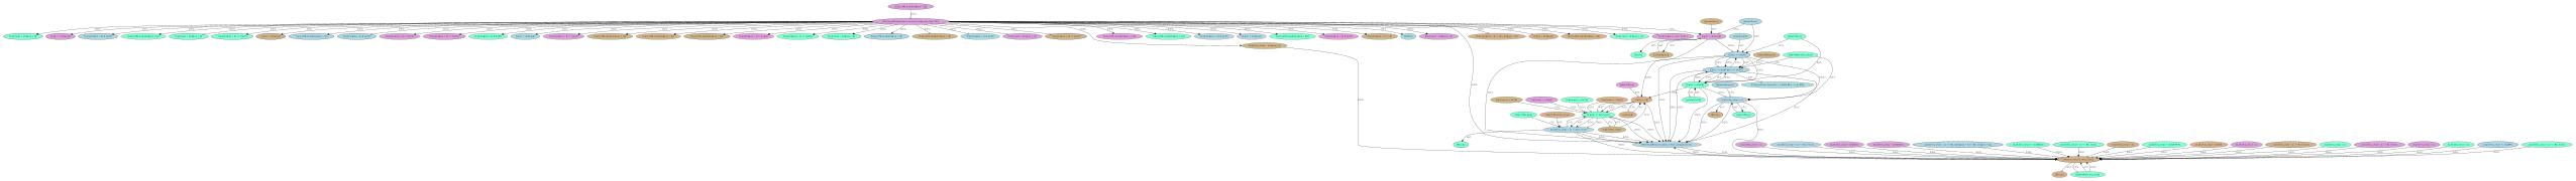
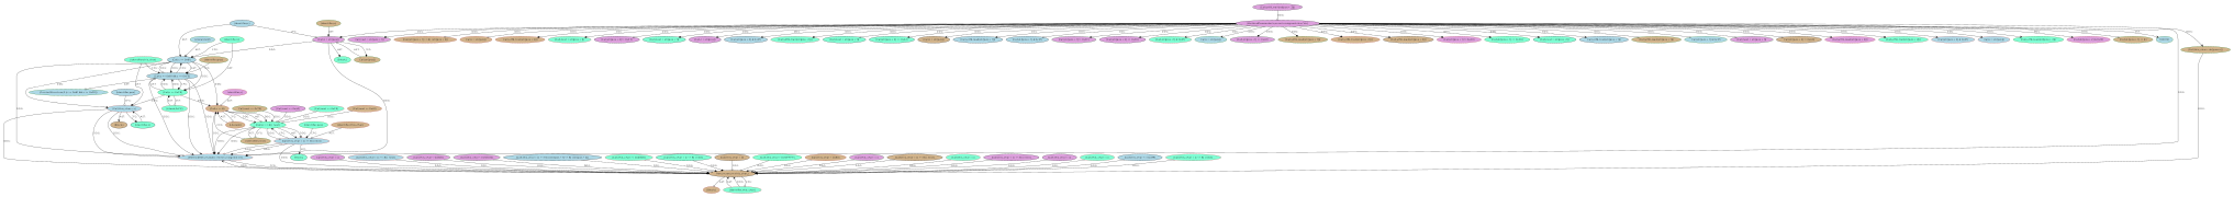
  digraph {
    fontname=Montserrat
    node [color=black fillcolor=aquamarine fontname=Montserrat style=filled]
    edge [arrowhead=vee fontname=Montserrat]
    n1 [color=darkgreen fillcolor=plum label="(Call,c = str[pos])"]
    n2 [fillcolor=lightblue label="(Call,c >= 0x81)"]
    n3 [color=darkgreen fillcolor=tan label="(Call,str[pos])"]
    n4 [color=darkgreen label="(Block,)"]
    n5 [color=brown fillcolor=lightblue label="(MethodReturn,static inline unsigned int)"]
    n6 [fillcolor=lightblue label="(Call,c >= 0x81 && c <= 0xFE)"]
    n7 [color=darkgreen label="(Call,c <= 0xFE)"]
    n8 [color=brown fillcolor=tan label="(Call,c << 8)"]
    n9 [color=brown fillcolor=lightblue label="(Call,this_char = c)"]
    n10 [fillcolor=tan label="(Return,return this_char;)"]
    n11 [fillcolor=plum label="(MethodParameterIn,const unsigned char *str)"]
    n12 [color=darkgreen fillcolor=plum label="(Call,next = str[pos + 1])"]
    n13 [color=brown fillcolor=tan label="(Call,(str[pos + 1] << 8) | str[pos + 2])"]
    n14 [color=brown fillcolor=tan label="(Call,c = str[pos])"]
    n15 [color=brown fillcolor=tan label="(Call,utf8_trail(str[pos + 2]))"]
    n16 [color=brown label="(Call,next = str[pos + 1])"]
    n17 [fillcolor=plum label="(Call,str[pos + 2] != 0xFF)"]
    n18 [label="(Call,next = str[pos + 1])"]
    n19 [fillcolor=plum label="(Call,c = str[pos])"]
    n20 [fillcolor=lightblue label="(Call,str[pos + 3] & 0x3f)"]
    n21 [color=brown label="(Call,utf8_trail(str[pos + 1]))"]
    n22 [label="(Call,next = str[pos + 1])"]
    n23 [label="(Call,str[pos + 2] >= 0xA1)"]
    n24 [fillcolor=tan label="(Call,c = str[pos])"]
    n25 [fillcolor=lightblue label="(Call,utf8_lead(str[pos + 1]))"]
    n26 [fillcolor=lightblue label="(Call,str[pos + 1] & 0x3f)"]
    n27 [color=darkgreen fillcolor=plum label="(Call,str[pos + 1] != 0xFF)"]
    n28 [fillcolor=plum label="(Call,str[pos + 2] <= 0xFE)"]
    n29 [color=brown label="(Call,str[pos + 1] & 0x3f)"]
    n30 [color=darkgreen fillcolor=lightblue label="(Call,c = str[pos])"]
    n31 [color=darkgreen fillcolor=plum label="(Call,str[pos + 1] >= 0xA1)"]
    n32 [color=darkgreen fillcolor=tan label="(Call,utf8_lead(str[pos + 1]))"]
    n33 [color=brown fillcolor=tan label="(Call,utf8_trail(str[pos + 1]))"]
    n34 [fillcolor=tan label="(Call,utf8_lead(str[pos + 3]))"]
    n35 [color=brown fillcolor=plum label="(Call,str[pos + 1] != 0xA0)"]
    n36 [color=darkgreen label="(Call,str[pos + 1] <= 0xFE)"]
    n37 [label="(Call,next = str[pos + 1])"]
    n38 [fillcolor=lightblue label="(Call,utf8_trail(str[pos + 1]))"]
    n39 [color=darkgreen fillcolor=tan label="(Call,utf8_lead(str[pos + 1]))"]
    n40 [color=darkgreen fillcolor=lightblue label="(Call,str[pos + 1] & 0x3f)"]
    n41 [color=darkgreen fillcolor=plum label="(Call,next = str[pos + 1])"]
    n42 [fillcolor=tan label="(Call,str[pos + 2] != 0xA0)"]
    n43 [color=darkgreen fillcolor=tan label="(Call,this_char = str[pos++])"]
    n44 [color=brown fillcolor=plum label="(Call,utf8_lead(str[pos + 2]))"]
    n45 [color=brown label="(Call,utf8_trail(str[pos + 2]))"]
    n46 [color=brown fillcolor=lightblue label="(Call,str[pos + 2] & 0x3f)"]
    n47 [color=brown fillcolor=lightblue label="(Call,c = str[pos])"]
    n48 [color=darkgreen label="(Call,utf8_lead(str[pos + 2]))"]
    n49 [color=brown fillcolor=plum label="(Call,str[pos + 2] & 0x3f)"]
    n50 [color=darkgreen fillcolor=tan label="(Call,str[pos + 1] << 8)"]
    1000112 [color=darkgreen fillcolor=lightblue]
    n52 [fillcolor=plum label="(Call,utf8_trail(str[pos + 3]))"]
    n53 [color=darkgreen fillcolor=lightblue label="(ControlStructure,if (c >= 0x81 && c <= 0xFE))"]
    n54 [color=brown label="(Literal,0xFE)"]
    n55 [color=darkgreen label="(Call,(c << 8) | next)"]
    n56 [color=brown fillcolor=tan label="(Literal,8)"]
    n57 [label="(Identifier,c)"]
    n58 [fillcolor=tan label="(Block,)"]
    n59 [color=darkgreen fillcolor=lightblue label="(Literal,0x81)"]
    n60 [color=brown fillcolor=lightblue label="(Call,this_char = (c << 8) | next)"]
    n61 [color=darkgreen fillcolor=tan label="(Identifier,next)"]
    n62 [label="(Block,)"]
    n63 [color=brown fillcolor=tan label="(Block,)"]
    n64 [color=brown label="(Identifier,this_char)"]
    n65 [color=darkgreen fillcolor=plum label="(Call,this_char = c)"]
    n66 [color=brown fillcolor=lightblue label="(Call,this_char = (c << 8) | next)"]
    n67 [color=darkgreen fillcolor=plum label="(Call,this_char < 0x800)"]
    n68 [color=darkgreen fillcolor=plum label="(Call,this_char < 0x10000)"]
    n69 [color=brown fillcolor=plum label="(Identifier,c)"]
    n70 [color=darkgreen label="(Identifier,c)"]
    n71 [fillcolor=lightblue label="(Call,this_char = (c << 16) | (str[pos + 1] << 8) | str[pos + 2])"]
    n72 [color=brown label="(Call,this_char >= 0xd800)"]
    n73 [label="(Call,this_char = (c << 8) | next)"]
    n74 [color=brown label="(Call,next <= 0xFE)"]
    n75 [fillcolor=tan label="(Call,this_char = 0)"]
    n76 [color=brown fillcolor=tan label="(Call,next >= 0xA1)"]
    n77 [color=darkgreen label="(Call,this_char > 0x10FFFF)"]
    n78 [color=darkgreen fillcolor=tan label="(Call,next <= 0x7E)"]
    n79 [color=brown fillcolor=tan label="(Call,this_char < 0x80)"]
    n80 [color=darkgreen fillcolor=plum label="(Call,this_char = c)"]
    n81 [color=darkgreen fillcolor=tan label="(Identifier,pos)"]
    n82 [color=darkgreen label="(Identifier,pos)"]
    n83 [fillcolor=tan label="(Call,this_char = (c << 8) | next)"]
    n84 [color=brown label="(Call,this_char = c)"]
    n85 [fillcolor=lightblue label="(Identifier,c)"]
    n86 [fillcolor=plum label="(Call,this_char = (c << 8) | next)"]
    n87 [fillcolor=plum label="(Call,this_char = c)"]
    n88 [color=brown label="(Call,this_char = c)"]
    n89 [color=brown fillcolor=tan label="(Identifier,this_char)"]
    n90 [fillcolor=lightblue label="(Identifier,pos)"]
    n91 [fillcolor=plum label="(Call,next >= 0x40)"]
    n92 [color=brown label="(Identifier,this_char)"]
    n93 [fillcolor=lightblue label="(Call,this_char <= 0xdfff)"]
    n94 [color=brown label="(Call,this_char = (c << 8) | next)"]
    n95 [color=darkgreen fillcolor=tan label="(Identifier,c)"]
    n1 -> n2 [arrowhead=odot label="DDG: "]
    n1 -> n3 [arrowhead=diamond label="CFG: "]
    n1 -> n4 [arrowhead=diamond label="AST: "]
    n1 -> n5 [label="DDG: "]
    n2 -> n5 [arrowhead=diamond label="DDG: "]
    n2 -> n6 [label="AST: "]
    n2 -> n6 [arrowhead=odot label="DDG: "]
    n2 -> n6 [arrowhead=diamond label="DDG: "]
    n2 -> n7 [arrowhead=odot label="DDG: "]
    n2 -> n8 [arrowhead=diamond label="DDG: "]
    n2 -> n9 [arrowhead=diamond label="DDG: "]
    n3 -> n1 [arrowhead=odot label="AST: "]
    n5 -> n10 [arrowhead=diamond label="CFG: "]
    n6 -> n2 [arrowhead=diamond label="CFG: "]
    n6 -> n5 [label="DDG: "]
    n6 -> n5 [label="DDG: "]
    n6 -> n5 [label="DDG: "]
    n6 -> n7 [arrowhead=diamond label="CFG: "]
    n6 -> n53 [arrowhead=odot label="AST: "]
-   n7 -> n5 [arrowhead=diamond label="DDG: "]
    n7 -> n6 [arrowhead=odot label="AST: "]
    n7 -> n6 [label="DDG: "]
    n7 -> n6 [label="DDG: "]
    n7 -> n8 [label="DDG: "]
    n7 -> n9 [arrowhead=odot label="DDG: "]
    n7 -> n54 [arrowhead=odot label="AST: "]
    n8 -> n5 [label="DDG: "]
    n8 -> n55 [arrowhead=odot label="AST: "]
    n8 -> n55 [label="DDG: "]
    n8 -> n55 [label="DDG: "]
    n8 -> n56 [arrowhead=odot label="CFG: "]
    n9 -> n5 [arrowhead=odot label="DDG: "]
    n9 -> n5 [arrowhead=odot label="DDG: "]
    n9 -> n10 [arrowhead=diamond label="DDG: "]
    n9 -> n57 [arrowhead=diamond label="CFG: "]
    n9 -> n58 [label="AST: "]
    n10 -> n5 [label="DDG: "]
    n10 -> n63 [arrowhead=odot label="AST: "]
    n10 -> n64 [arrowhead=odot label="CFG: "]
    n11 -> n1 [arrowhead=diamond label="DDG: "]
    n11 -> n5 [label="DDG: "]
    n11 -> n12 [arrowhead=diamond label="DDG: "]
    n11 -> n13 [arrowhead=odot label="DDG: "]
    n11 -> n14 [arrowhead=odot label="DDG: "]
    n11 -> n15 [arrowhead=diamond label="DDG: "]
    n11 -> n16 [arrowhead=diamond label="DDG: "]
    n11 -> n17 [arrowhead=odot label="DDG: "]
    n11 -> n18 [arrowhead=diamond label="DDG: "]
    n11 -> n19 [label="DDG: "]
    n11 -> n20 [label="DDG: "]
    n11 -> n21 [arrowhead=diamond label="DDG: "]
    n11 -> n22 [arrowhead=odot label="DDG: "]
    n11 -> n23 [label="DDG: "]
    n11 -> n24 [label="DDG: "]
    n11 -> n25 [label="DDG: "]
    n11 -> n26 [arrowhead=odot label="DDG: "]
    n11 -> n27 [label="DDG: "]
    n11 -> n28 [label="DDG: "]
    n11 -> n29 [label="DDG: "]
    n11 -> n30 [label="DDG: "]
    n11 -> n31 [arrowhead=diamond label="DDG: "]
    n11 -> n32 [arrowhead=diamond label="DDG: "]
    n11 -> n33 [arrowhead=diamond label="DDG: "]
    n11 -> n34 [label="DDG: "]
    n11 -> n35 [arrowhead=diamond label="DDG: "]
    n11 -> n36 [arrowhead=diamond label="DDG: "]
    n11 -> n37 [arrowhead=diamond label="DDG: "]
    n11 -> n38 [label="DDG: "]
    n11 -> n39 [arrowhead=odot label="DDG: "]
    n11 -> n40 [arrowhead=odot label="DDG: "]
    n11 -> n41 [arrowhead=odot label="DDG: "]
    n11 -> n42 [arrowhead=odot label="DDG: "]
    n11 -> n43 [label="DDG: "]
    n11 -> n44 [label="DDG: "]
    n11 -> n45 [arrowhead=diamond label="DDG: "]
    n11 -> n46 [label="DDG: "]
    n11 -> n47 [label="DDG: "]
    n11 -> n48 [label="DDG: "]
    n11 -> n49 [label="DDG: "]
-   n11 -> n50 [arrowhead=diamond label="DDG: "]
+   n11 -> n50 [arrowhead=odot label="DDG: "]
    n11 -> 1000112 [label="AST: "]
    n43 -> n10 [label="DDG: "]
    n52 -> n11 [arrowhead=odot label="DDG: "]
    n54 -> n7 [arrowhead=diamond label="AST: "]
    n55 -> n5 [label="DDG: "]
    n55 -> n5 [arrowhead=diamond label="DDG: "]
    n55 -> n60 [label="AST: "]
    n55 -> n60 [label="DDG: "]
    n55 -> n60 [arrowhead=odot label="DDG: "]
    n55 -> n61 [arrowhead=odot label="CFG: "]
    n56 -> n8 [arrowhead=diamond label="AST: "]
    n57 -> n9 [label="AST: "]
    n59 -> n2 [label="AST: "]
    n60 -> n5 [arrowhead=diamond label="DDG: "]
    n60 -> n5 [arrowhead=odot label="DDG: "]
    n60 -> n10 [label="DDG: "]
    n60 -> n55 [label="CFG: "]
    n60 -> n62 [label="AST: "]
    n61 -> n8 [arrowhead=diamond label="CFG: "]
    n61 -> n55 [arrowhead=odot label="AST: "]
    n64 -> n10 [label="AST: "]
    n64 -> n10 [label="DDG: "]
    n65 -> n10 [arrowhead=odot label="DDG: "]
    n66 -> n10 [arrowhead=diamond label="DDG: "]
    n67 -> n10 [arrowhead=diamond label="DDG: "]
    n68 -> n10 [arrowhead=odot label="DDG: "]
    n69 -> n8 [arrowhead=odot label="AST: "]
    n70 -> n2 [arrowhead=diamond label="CFG: "]
    n70 -> n7 [arrowhead=diamond label="AST: "]
    n71 -> n10 [arrowhead=odot label="DDG: "]
    n72 -> n10 [arrowhead=diamond label="DDG: "]
    n73 -> n10 [arrowhead=diamond label="DDG: "]
    n74 -> n55 [arrowhead=odot label="DDG: "]
    n75 -> n10 [arrowhead=odot label="DDG: "]
    n76 -> n55 [arrowhead=odot label="DDG: "]
    n77 -> n10 [arrowhead=odot label="DDG: "]
    n78 -> n55 [label="DDG: "]
    n79 -> n10 [label="DDG: "]
    n80 -> n10 [label="DDG: "]
    n81 -> n6 [arrowhead=diamond label="CFG: "]
    n82 -> n60 [arrowhead=diamond label="CFG: "]
    n83 -> n10 [label="DDG: "]
    n84 -> n10 [label="DDG: "]
    n85 -> n1 [arrowhead=odot label="CFG: "]
    n85 -> n2 [label="AST: "]
    n86 -> n10 [arrowhead=odot label="DDG: "]
    n87 -> n10 [label="DDG: "]
    n88 -> n10 [arrowhead=diamond label="DDG: "]
    n89 -> n60 [arrowhead=odot label="AST: "]
    n90 -> n9 [arrowhead=odot label="CFG: "]
    n91 -> n55 [arrowhead=odot label="DDG: "]
    n92 -> n6 [label="CFG: "]
    n92 -> n9 [arrowhead=diamond label="AST: "]
    n93 -> n10 [arrowhead=odot label="DDG: "]
    n94 -> n10 [label="DDG: "]
    n95 -> n1 [arrowhead=diamond label="AST: "]
  }
